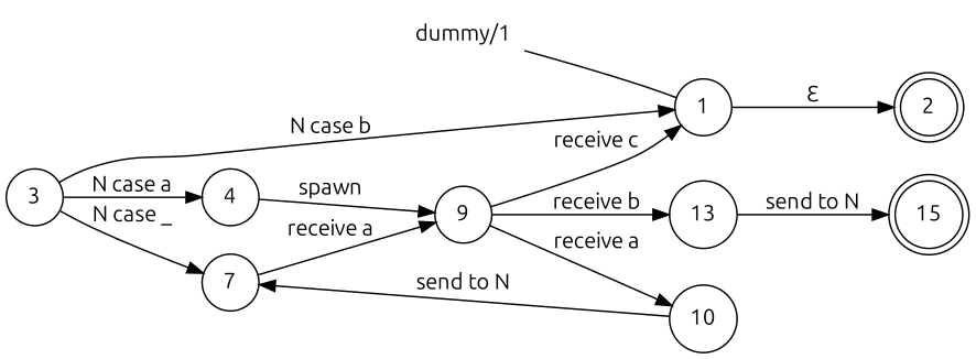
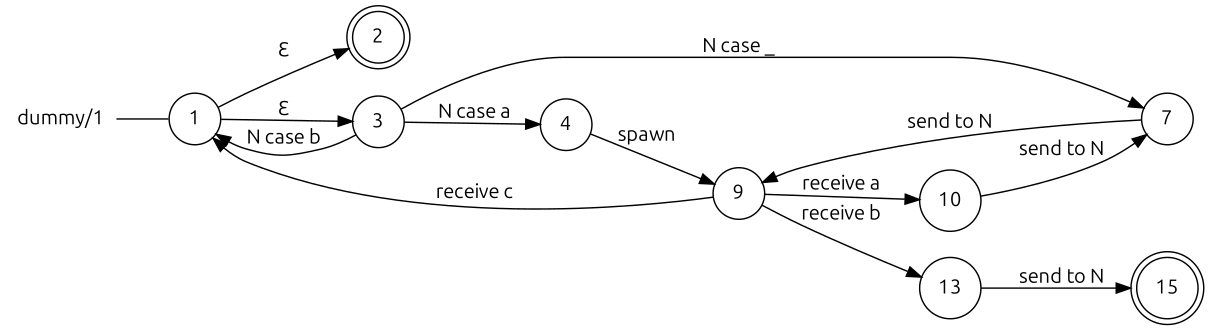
  digraph {
    fontname=Ubuntu
    rankdir=LR
    node [fontname=Ubuntu shape=circle]
    edge [fontname=Ubuntu]
    n1 [label="dummy/1" shape=plaintext]
    n2 [label=1]
    n3 [label=2 shape=doublecircle]
    n4 [label=3]
    n5 [label=15 shape=doublecircle]
    n6 [label=13]
    n7 [label=10]
    n8 [label=7]
    n9 [label=4]
    n10 [label=9]
    n1 -> n2 [arrowhead=none]
    n2 -> n3 [label="ɛ"]
+   n2 -> n4 [label="ɛ"]
    n4 -> n2 [label="N case b"]
    n4 -> n8 [label="N case _"]
    n4 -> n9 [label="N case a"]
    n6 -> n5 [label="send to N"]
    n7 -> n8 [label="send to N"]
-   n8 -> n10 [label="receive a"]
+   n8 -> n10 [label="send to N"]
    n9 -> n10 [label=spawn]
    n10 -> n2 [label="receive c"]
    n10 -> n6 [label="receive b"]
    n10 -> n7 [label="receive a"]
  }
